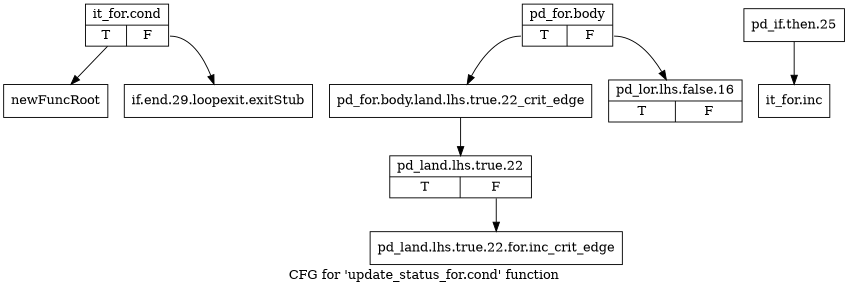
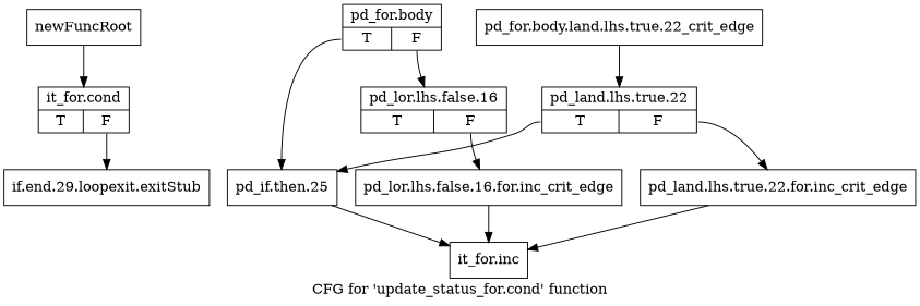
  digraph {
    label="CFG for 'update_status_for.cond' function"
    node [shape=record]
    n1 [label="{newFuncRoot}"]
    n2 [label="{it_for.cond|{<s0>T|<s1>F}}"]
    n3 [label="{if.end.29.loopexit.exitStub}"]
    n4 [label="{pd_for.body|{<s0>T|<s1>F}}"]
    n5 [label="{pd_for.body.land.lhs.true.22_crit_edge}"]
    n6 [label="{pd_lor.lhs.false.16|{<s0>T|<s1>F}}"]
    n7 [label="{pd_land.lhs.true.22|{<s0>T|<s1>F}}"]
+   n8 [label="{pd_lor.lhs.false.16.for.inc_crit_edge}"]
    n9 [label="{pd_if.then.25}"]
    n10 [label="{pd_land.lhs.true.22.for.inc_crit_edge}"]
    n11 [label="{it_for.inc}"]
-   n2 -> n1
+   n1 -> n2
    n2 -> n3 [tailport=s1]
-   n4 -> n5 [tailport=s0]
+   n4 -> n9 [tailport=s0]
    n4 -> n6 [tailport=s1]
    n5 -> n7
+   n6 -> n8 [tailport=s1]
+   n7 -> n9 [tailport=s0]
    n7 -> n10 [tailport=s1]
+   n8 -> n11
    n9 -> n11
+   n10 -> n11
  }
